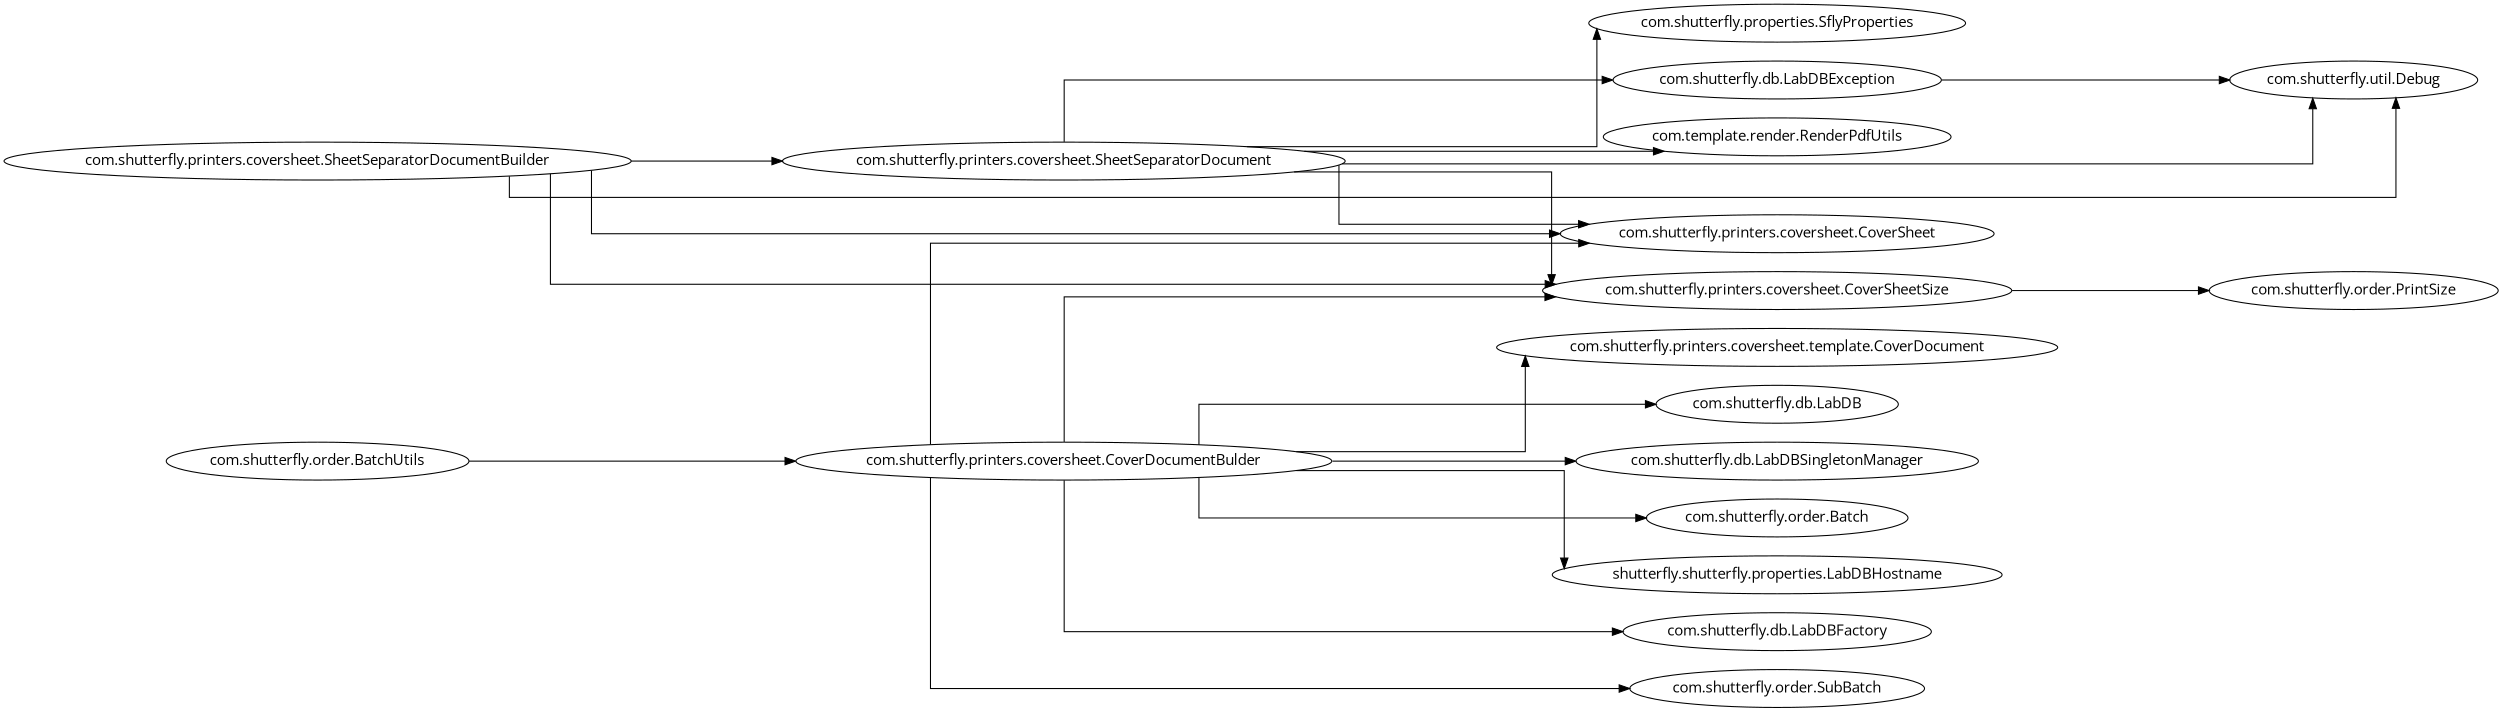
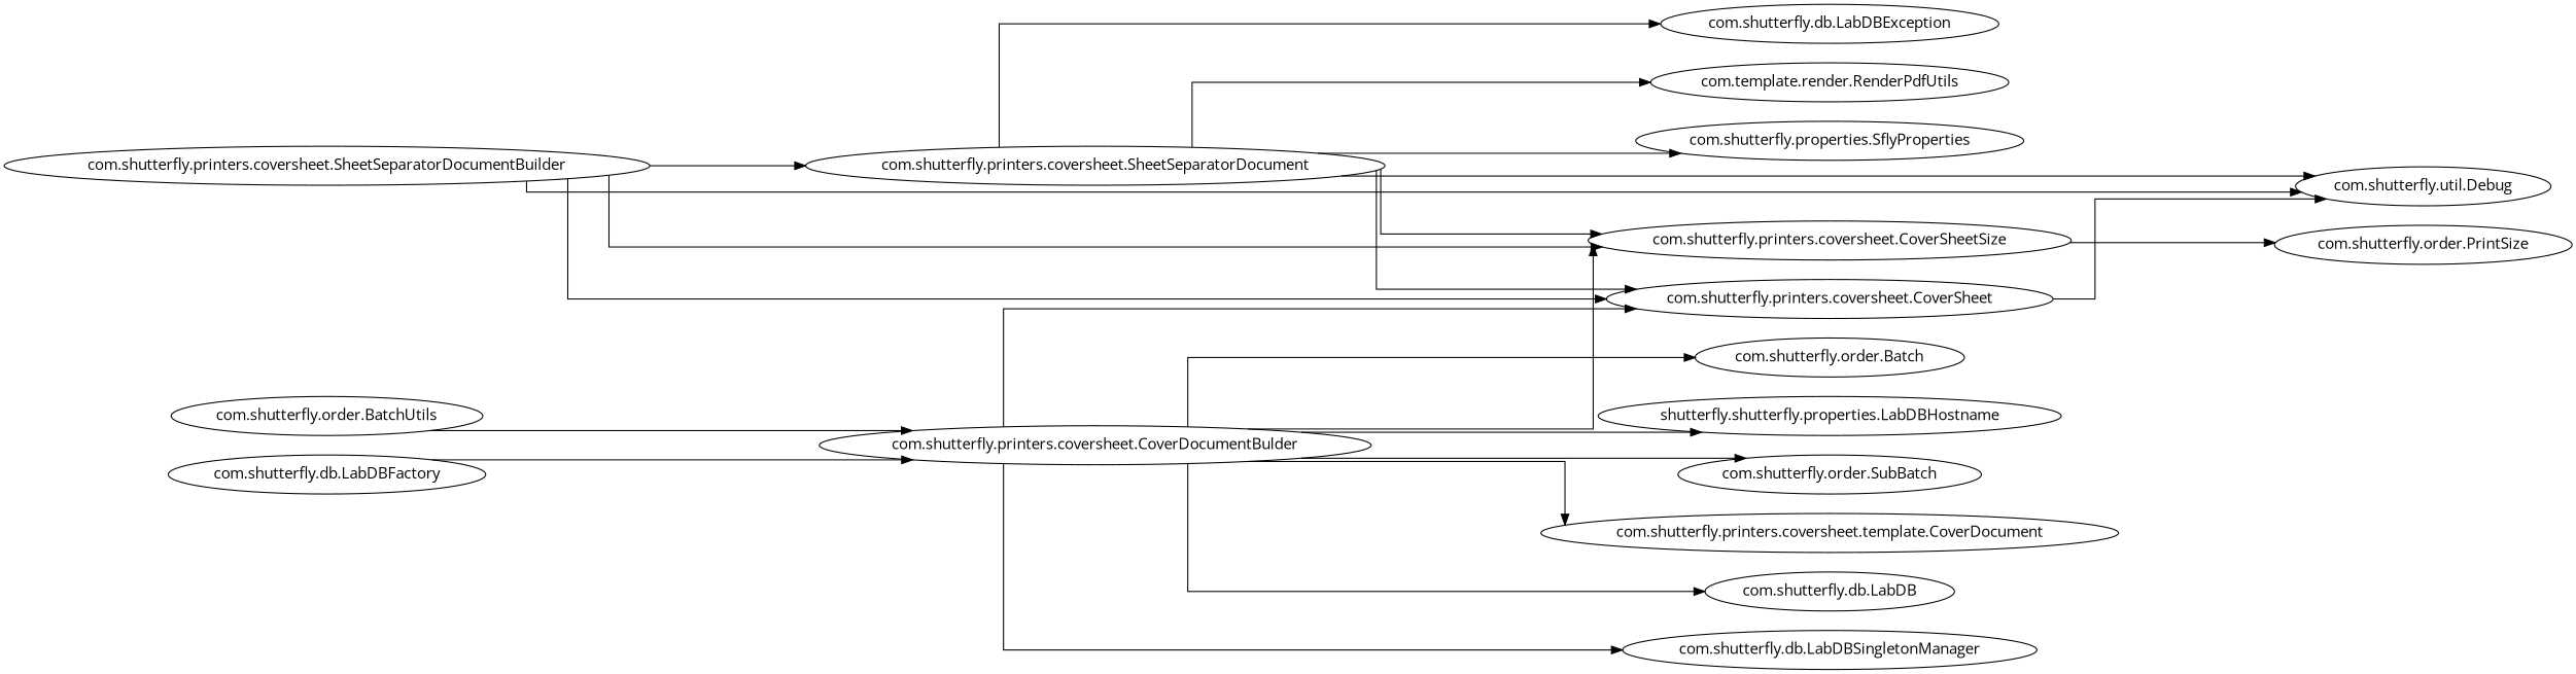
  digraph {
    concentrate=true
    fontname="Open Sans"
    rankdir=LR
    ranksep=2.0
    splines=ortho
    node [fontname="Open Sans"]
    edge [fontname="Open Sans"]
    "com.shutterfly.printers.coversheet.CoverDocumentBulder"
    "com.shutterfly.printers.coversheet.CoverSheet"
    "com.shutterfly.printers.coversheet.template.CoverDocument"
    "com.shutterfly.db.LabDB"
    "com.shutterfly.db.LabDBSingletonManager"
    "com.shutterfly.order.Batch"
    n7 [label="shutterfly.shutterfly.properties.LabDBHostname"]
    "com.shutterfly.db.LabDBFactory"
    "com.shutterfly.printers.coversheet.CoverSheetSize"
    "com.shutterfly.order.SubBatch"
    "com.shutterfly.util.Debug"
    "com.shutterfly.order.BatchUtils"
    "com.shutterfly.order.PrintSize"
    "com.shutterfly.printers.coversheet.SheetSeparatorDocument"
    "com.shutterfly.db.LabDBException"
    n16 [label="com.template.render.RenderPdfUtils"]
    "com.shutterfly.properties.SflyProperties"
    "com.shutterfly.printers.coversheet.SheetSeparatorDocumentBuilder"
    "com.shutterfly.printers.coversheet.CoverDocumentBulder" -> "com.shutterfly.printers.coversheet.CoverSheet"
    "com.shutterfly.printers.coversheet.CoverDocumentBulder" -> "com.shutterfly.printers.coversheet.template.CoverDocument"
    "com.shutterfly.printers.coversheet.CoverDocumentBulder" -> "com.shutterfly.db.LabDB"
    "com.shutterfly.printers.coversheet.CoverDocumentBulder" -> "com.shutterfly.db.LabDBSingletonManager"
    "com.shutterfly.printers.coversheet.CoverDocumentBulder" -> "com.shutterfly.order.Batch"
    "com.shutterfly.printers.coversheet.CoverDocumentBulder" -> n7
-   "com.shutterfly.printers.coversheet.CoverDocumentBulder" -> "com.shutterfly.db.LabDBFactory"
+   "com.shutterfly.db.LabDBFactory" -> "com.shutterfly.printers.coversheet.CoverDocumentBulder"
    "com.shutterfly.printers.coversheet.CoverDocumentBulder" -> "com.shutterfly.printers.coversheet.CoverSheetSize"
    "com.shutterfly.printers.coversheet.CoverDocumentBulder" -> "com.shutterfly.order.SubBatch"
-   "com.shutterfly.db.LabDBException" -> "com.shutterfly.util.Debug"
+   "com.shutterfly.printers.coversheet.CoverSheet" -> "com.shutterfly.util.Debug"
    "com.shutterfly.printers.coversheet.CoverSheetSize" -> "com.shutterfly.order.PrintSize"
    "com.shutterfly.order.BatchUtils" -> "com.shutterfly.printers.coversheet.CoverDocumentBulder"
    "com.shutterfly.printers.coversheet.SheetSeparatorDocument" -> "com.shutterfly.printers.coversheet.CoverSheet"
    "com.shutterfly.printers.coversheet.SheetSeparatorDocument" -> "com.shutterfly.printers.coversheet.CoverSheetSize"
    "com.shutterfly.printers.coversheet.SheetSeparatorDocument" -> "com.shutterfly.util.Debug"
    "com.shutterfly.printers.coversheet.SheetSeparatorDocument" -> "com.shutterfly.db.LabDBException"
    "com.shutterfly.printers.coversheet.SheetSeparatorDocument" -> n16
    "com.shutterfly.printers.coversheet.SheetSeparatorDocument" -> "com.shutterfly.properties.SflyProperties"
    "com.shutterfly.printers.coversheet.SheetSeparatorDocumentBuilder" -> "com.shutterfly.printers.coversheet.CoverSheet"
    "com.shutterfly.printers.coversheet.SheetSeparatorDocumentBuilder" -> "com.shutterfly.printers.coversheet.CoverSheetSize"
    "com.shutterfly.printers.coversheet.SheetSeparatorDocumentBuilder" -> "com.shutterfly.util.Debug"
    "com.shutterfly.printers.coversheet.SheetSeparatorDocumentBuilder" -> "com.shutterfly.printers.coversheet.SheetSeparatorDocument"
  }
